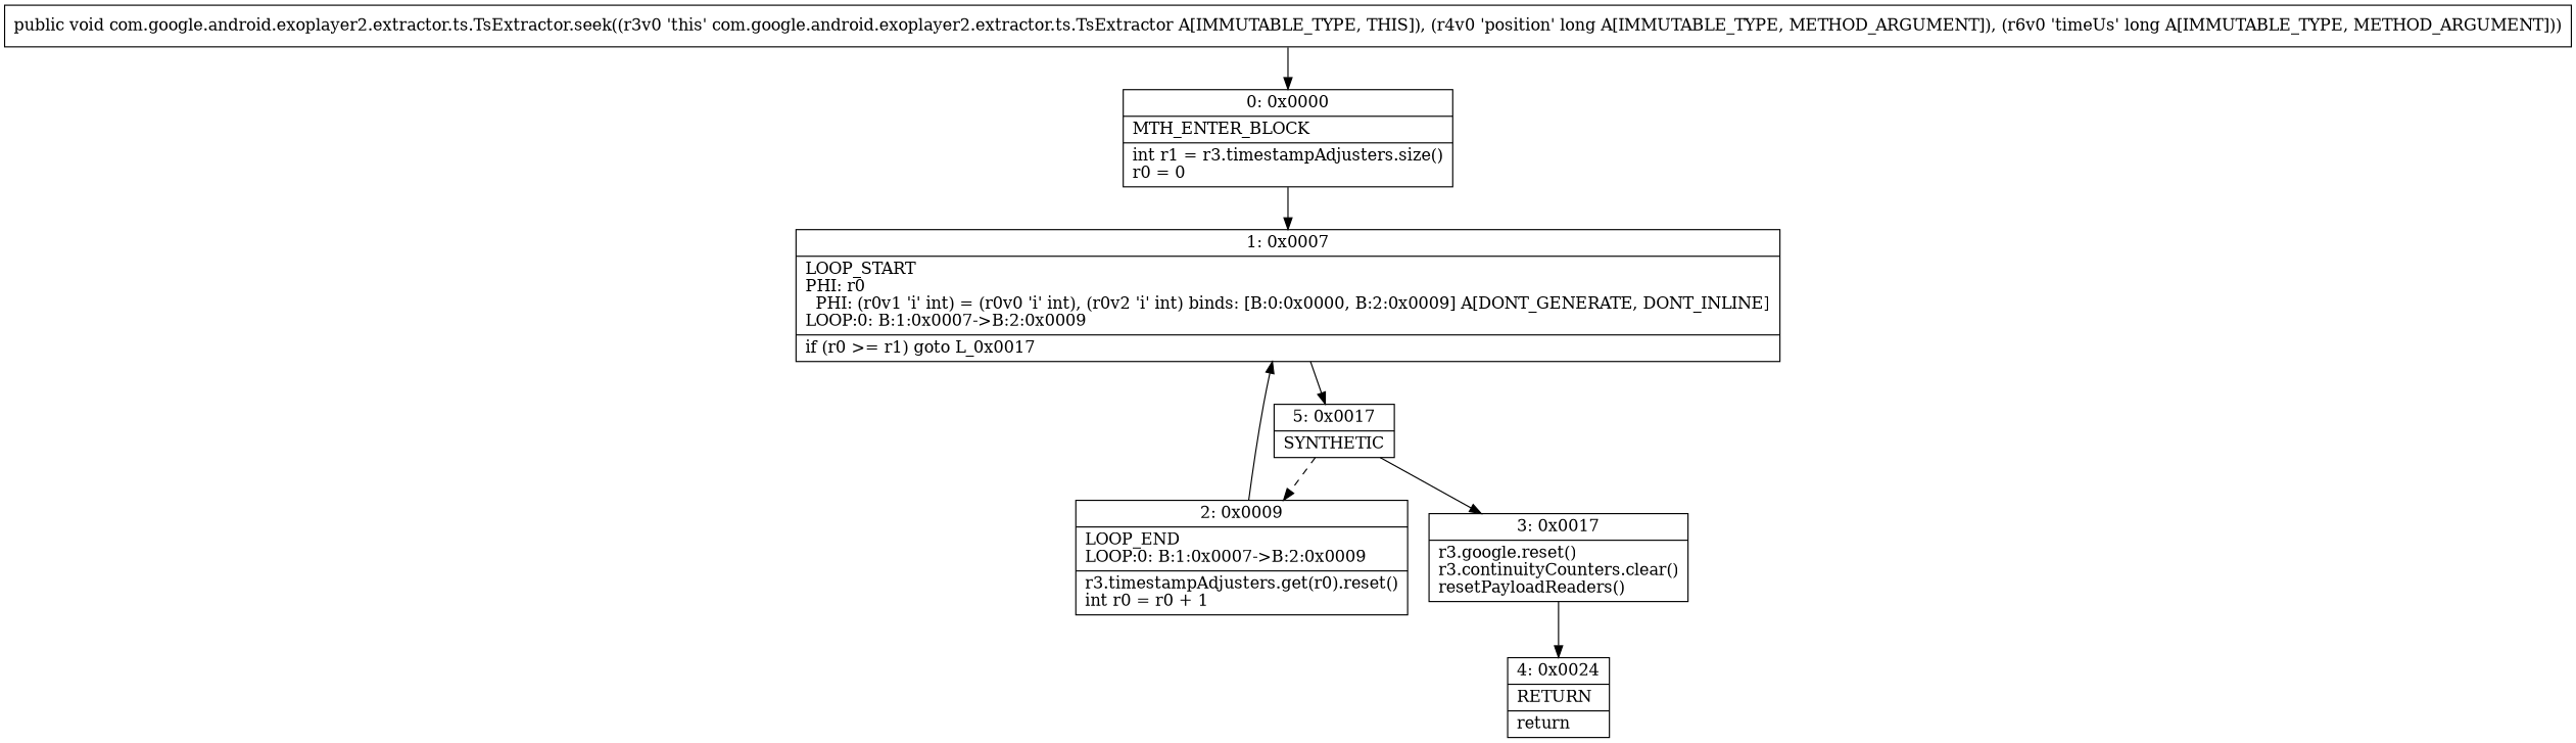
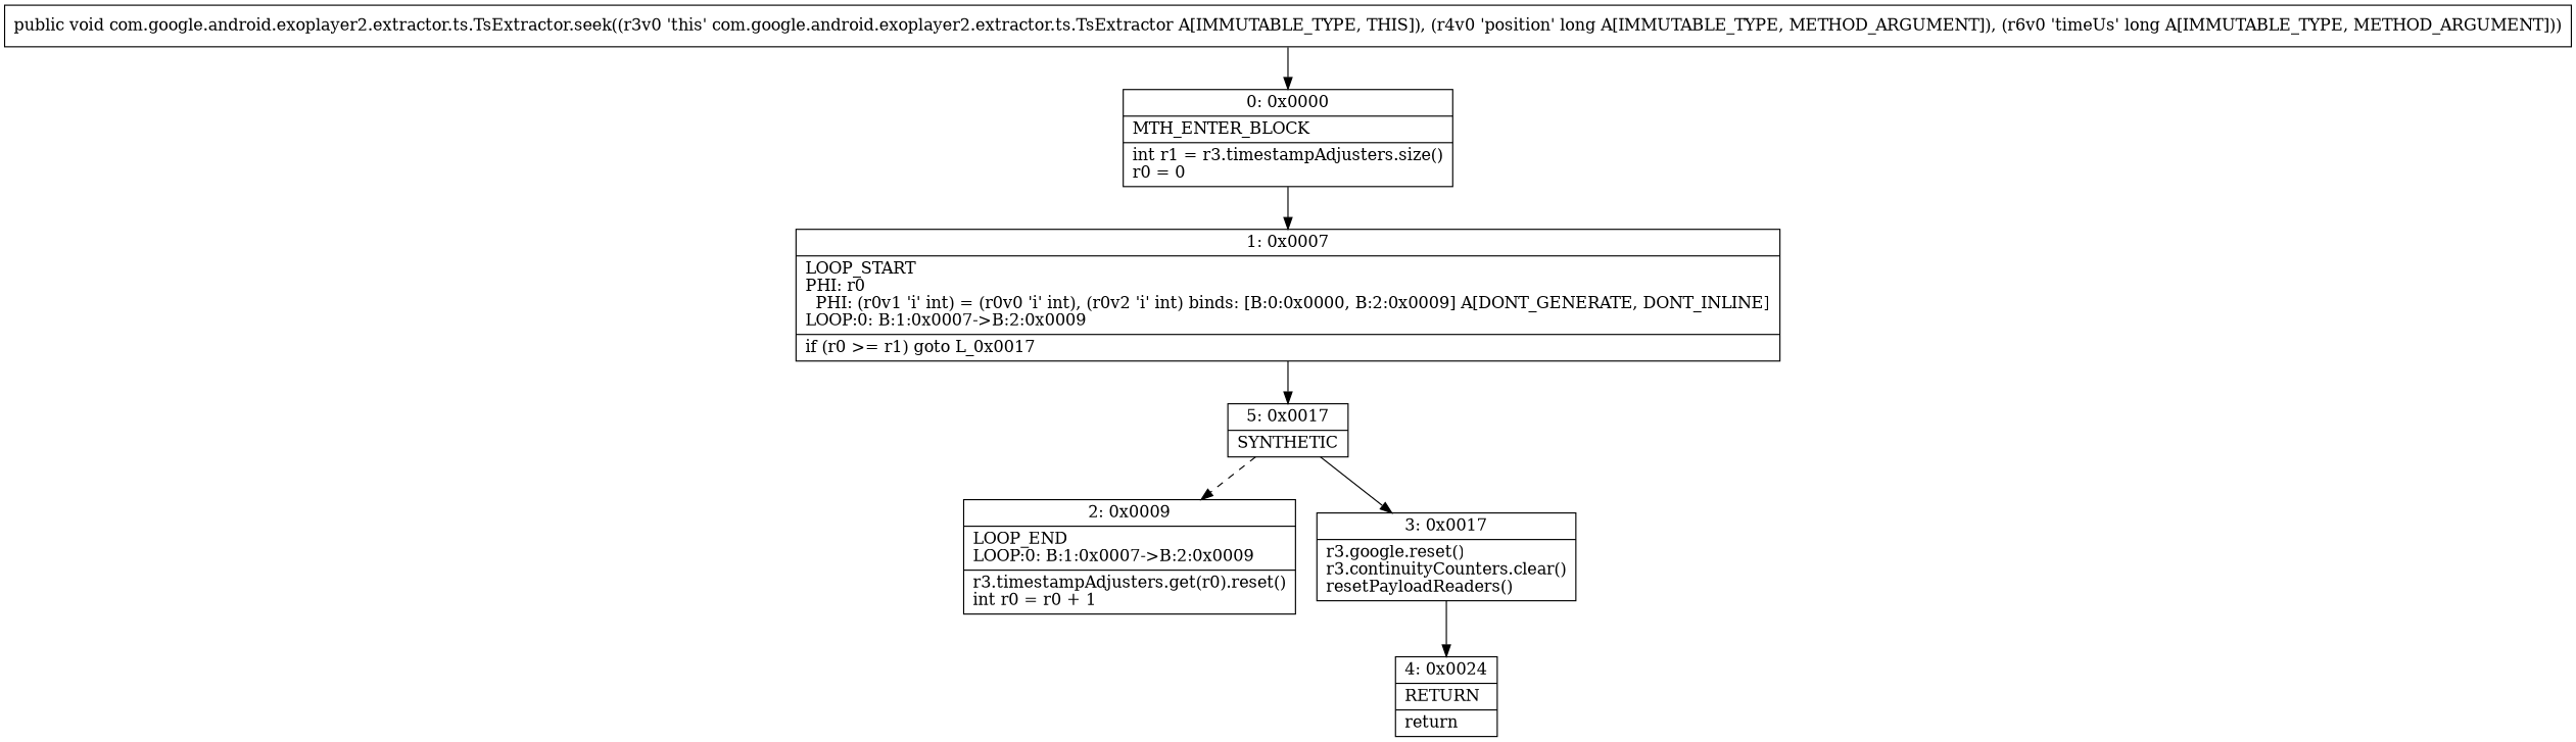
  digraph {
    node [shape=record]
    n1 [label="{0\:\ 0x0000|MTH_ENTER_BLOCK\l|int r1 = r3.timestampAdjusters.size()\lr0 = 0\l}"]
    n2 [label="{1\:\ 0x0007|LOOP_START\lPHI: r0 \l  PHI: (r0v1 'i' int) = (r0v0 'i' int), (r0v2 'i' int) binds: [B:0:0x0000, B:2:0x0009] A[DONT_GENERATE, DONT_INLINE]\lLOOP:0: B:1:0x0007\-\>B:2:0x0009\l|if (r0 \>= r1) goto L_0x0017\l}"]
    n3 [label="{5\:\ 0x0017|SYNTHETIC\l}"]
    n4 [label="{2\:\ 0x0009|LOOP_END\lLOOP:0: B:1:0x0007\-\>B:2:0x0009\l|r3.timestampAdjusters.get(r0).reset()\lint r0 = r0 + 1\l}"]
    n5 [label="{3\:\ 0x0017|r3.google.reset()\lr3.continuityCounters.clear()\lresetPayloadReaders()\l}"]
    n6 [label="{4\:\ 0x0024|RETURN\l|return\l}"]
    n7 [label="{public void com.google.android.exoplayer2.extractor.ts.TsExtractor.seek((r3v0 'this' com.google.android.exoplayer2.extractor.ts.TsExtractor A[IMMUTABLE_TYPE, THIS]), (r4v0 'position' long A[IMMUTABLE_TYPE, METHOD_ARGUMENT]), (r6v0 'timeUs' long A[IMMUTABLE_TYPE, METHOD_ARGUMENT])) }"]
    n1 -> n2
    n2 -> n3
    n3 -> n4 [style=dashed]
    n3 -> n5
-   n4 -> n2
    n5 -> n6
    n7 -> n1
  }
